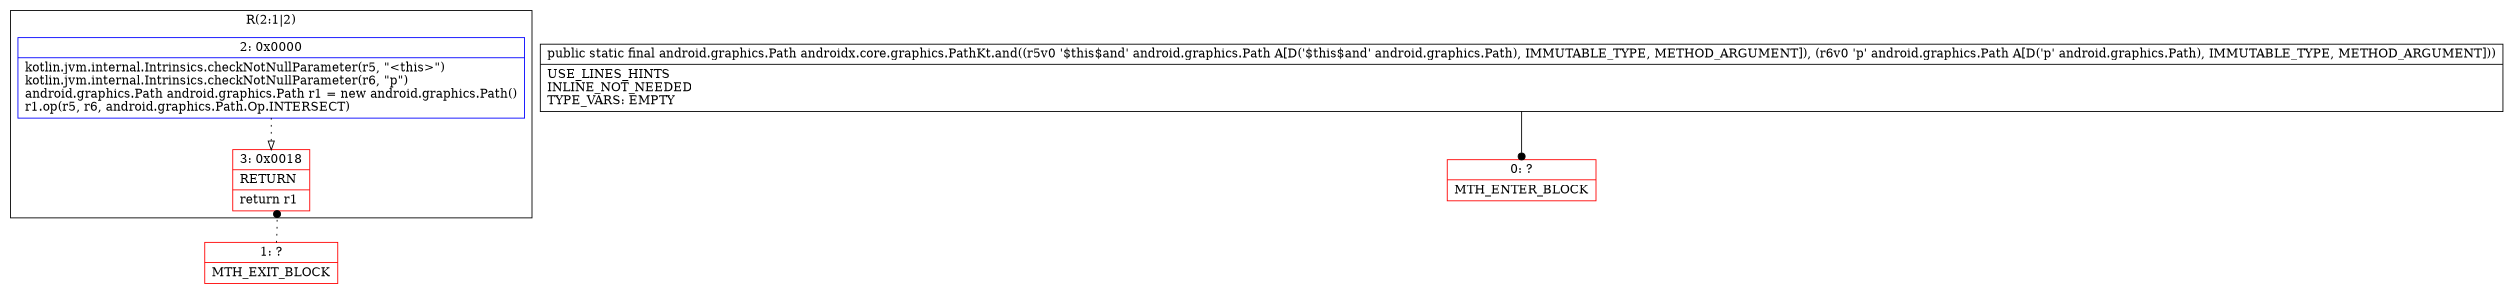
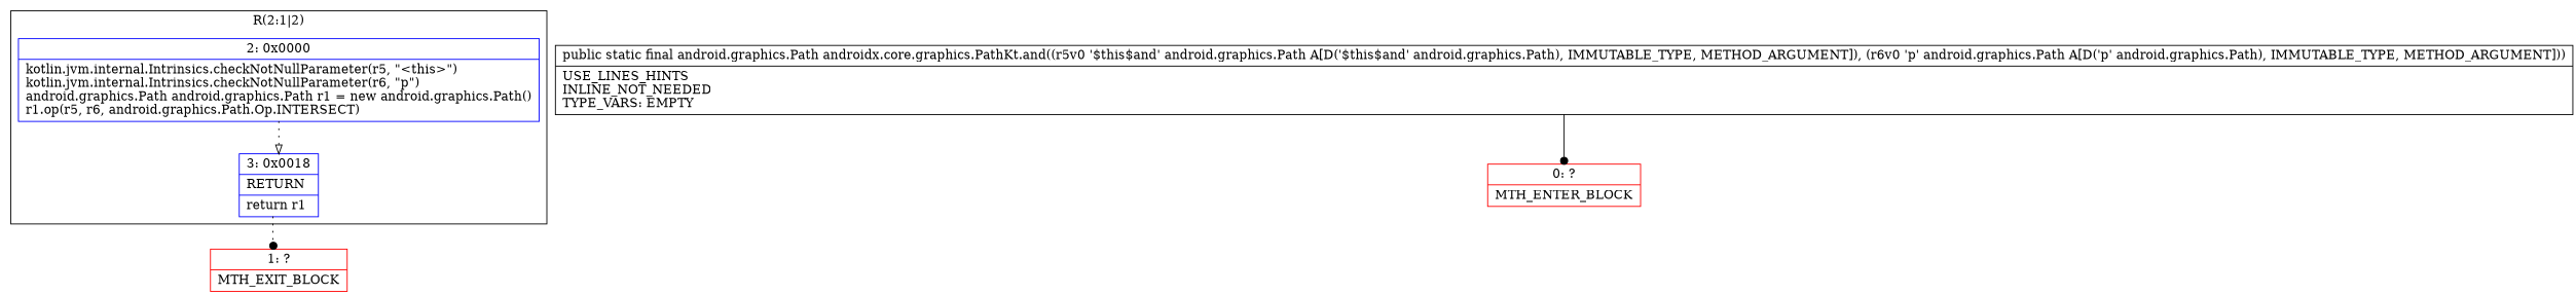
  digraph {
    node [color=blue shape=record]
    edge [arrowhead=dot style=dotted]
    n1 [label="{2\:\ 0x0000|kotlin.jvm.internal.Intrinsics.checkNotNullParameter(r5, \"\<this\>\")\lkotlin.jvm.internal.Intrinsics.checkNotNullParameter(r6, \"p\")\landroid.graphics.Path android.graphics.Path r1 = new android.graphics.Path()\lr1.op(r5, r6, android.graphics.Path.Op.INTERSECT)\l}"]
-   n2 [color=red label="{3\:\ 0x0018|RETURN\l|return r1\l}"]
+   n2 [label="{3\:\ 0x0018|RETURN\l|return r1\l}"]
    n3 [color=red label="{1\:\ ?|MTH_EXIT_BLOCK\l}"]
    n4 [color=red label="{0\:\ ?|MTH_ENTER_BLOCK\l}"]
    n5 [label="{public static final android.graphics.Path androidx.core.graphics.PathKt.and((r5v0 '$this$and' android.graphics.Path A[D('$this$and' android.graphics.Path), IMMUTABLE_TYPE, METHOD_ARGUMENT]), (r6v0 'p' android.graphics.Path A[D('p' android.graphics.Path), IMMUTABLE_TYPE, METHOD_ARGUMENT]))  | USE_LINES_HINTS\lINLINE_NOT_NEEDED\lTYPE_VARS: EMPTY\l}" color=""]
    subgraph cluster_1 {
      label="R(2:1|2)"
      n1
      n2
    }
    n1 -> n2 [arrowhead=onormal]
-   n3 -> n2
+   n2 -> n3
    n5 -> n4 [style=solid]
  }
